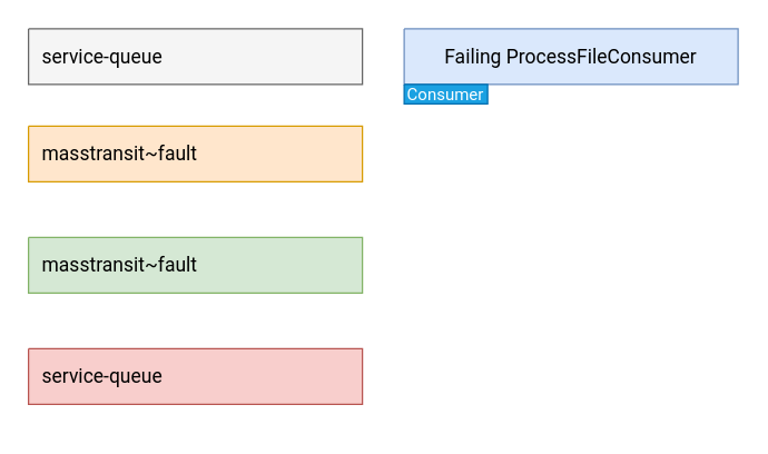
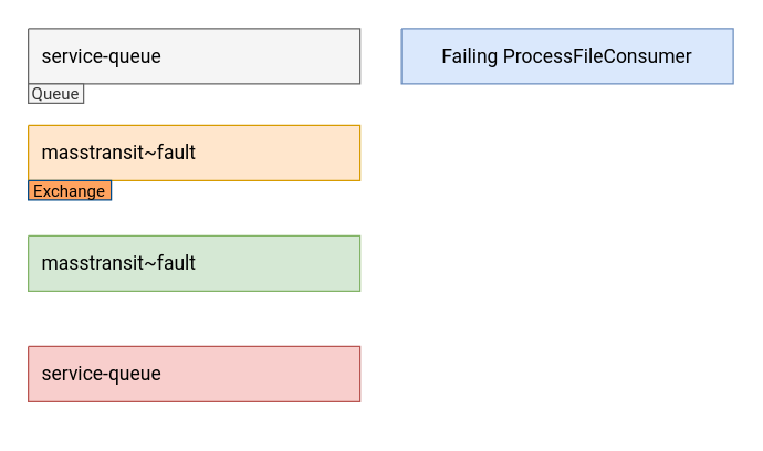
  <mxCell id="0" />
  <mxCell id="1" parent="0" />
  <mxCell id="2" value="" style="group;fontFamily=Roboto;fontSource=https%3A%2F%2Ffonts.googleapis.com%2Fcss%3Ffamily%3DRoboto;" vertex="1" connectable="0" parent="1"><mxGeometry x="20" y="90" width="240" height="54" as="geometry" /></mxCell>
  <mxCell id="3" value="&lt;div style=&quot;font-size: 14px;&quot;&gt;&lt;p style=&quot;text-align: left; margin: 0px; text-indent: 0px; vertical-align: middle; direction: ltr; padding-left: 10px; font-size: 14px;&quot;&gt;&lt;font style=&quot;font-size: 14px;&quot;&gt;masstransit~fault&lt;/font&gt;&lt;br style=&quot;font-size: 14px;&quot;&gt;&lt;/p&gt;&lt;/div&gt;" style="verticalAlign=middle;align=left;overflow=width;vsdxID=77;fillColor=#ffe6cc;shape=stencil(nZBRDoQgDERP03+WHsHFe5iISyOCQdT19kIaIxq//Jtp3zTpAFaTaUYNUkwx+F6v1EYD+AUpyRkdKCYFqACrzgf9C352LfuxyWRWg1/yhT/nRE5IsZWuZtCSK8CPeI0e/hF+jV7AJM4PO7KWCyr390bSiNtEtQM=);strokeColor=#d79b00;spacingTop=-3;spacingBottom=-3;spacingLeft=1;spacingRight=1;points=[[0.5,1,0],[0.5,0,0],[1,0.5,0],[0,0.5,0]];labelBackgroundColor=none;rounded=0;html=1;whiteSpace=wrap;fontFamily=Roboto;fontSize=14;fontSource=https%3A%2F%2Ffonts.googleapis.com%2Fcss%3Ffamily%3DRoboto;" vertex="1" parent="2"><mxGeometry width="240" height="40" as="geometry" /></mxCell>
+ <mxCell id="4" value="Exchange" style="verticalAlign=middle;align=center;overflow=width;vsdxID=78;fillColor=#ffa35f;gradientColor=none;shape=stencil(nZBRDoQgDERP03+WHsHFe5iISyOCQdT19kIaIxq//Jtp3zTpAFaTaUYNUkwx+F6v1EYD+AUpyRkdKCYFqACrzgf9C352LfuxyWRWg1/yhT/nRE5IsZWuZtCSK8CPeI0e/hF+jV7AJM4PO7KWCyr390bSiNtEtQM=);strokeColor=#004a89;spacingTop=-3;spacingBottom=-3;spacingLeft=1;spacingRight=1;points=[[0.5,1,0],[0.5,0,0],[1,0.5,0],[0,0.5,0]];labelBackgroundColor=none;rounded=0;html=1;whiteSpace=wrap;fontFamily=Roboto;fontSize=12;fontSource=https%3A%2F%2Ffonts.googleapis.com%2Fcss%3Ffamily%3DRoboto;" vertex="1" parent="2"><mxGeometry y="40" width="60" height="14" as="geometry" /></mxCell>
  <mxCell id="5" value="" style="group;fontFamily=Roboto;fontSource=https%3A%2F%2Ffonts.googleapis.com%2Fcss%3Ffamily%3DRoboto;" vertex="1" connectable="0" parent="1"><mxGeometry x="20" y="170" width="240" height="54" as="geometry" /></mxCell>
  <mxCell id="6" value="&lt;div style=&quot;font-size: 14px;&quot;&gt;&lt;p style=&quot;text-align: left; margin: 0px; text-indent: 0px; vertical-align: middle; direction: ltr; font-size: 14px; padding-left: 10px;&quot;&gt;&lt;font style=&quot;font-size: 14px; color: rgb(0, 0, 0); direction: ltr; letter-spacing: 0px; line-height: 120%; opacity: 1;&quot;&gt;masstransit~fault&lt;/font&gt;&lt;/p&gt;&lt;/div&gt;" style="verticalAlign=middle;align=left;overflow=width;vsdxID=173;fillColor=#d5e8d4;shape=stencil(nZBRDoQgDERP03+WHsHFe5iISyOCQdT19kIaIxq//Jtp3zTpAFaTaUYNUkwx+F6v1EYD+AUpyRkdKCYFqACrzgf9C352LfuxyWRWg1/yhT/nRE5IsZWuZtCSK8CPeI0e/hF+jV7AJM4PO7KWCyr390bSiNtEtQM=);strokeColor=#82b366;spacingTop=-3;spacingBottom=-3;spacingLeft=1;spacingRight=1;points=[[0.5,1,0],[0.5,0,0],[1,0.5,0],[0,0.5,0]];labelBackgroundColor=none;rounded=0;html=1;whiteSpace=wrap;fontFamily=Roboto;fontSize=14;fontSource=https%3A%2F%2Ffonts.googleapis.com%2Fcss%3Ffamily%3DRoboto;" vertex="1" parent="5"><mxGeometry width="240" height="40" as="geometry" /></mxCell>
  <mxCell id="7" value="" style="group;fontFamily=Roboto;fontSource=https%3A%2F%2Ffonts.googleapis.com%2Fcss%3Ffamily%3DRoboto;" vertex="1" connectable="0" parent="1"><mxGeometry x="20" y="250" width="240" height="54" as="geometry" /></mxCell>
  <mxCell id="8" value="&lt;div style=&quot;font-size: 14px;&quot;&gt;&lt;p style=&quot;text-align: left; margin: 0px; text-indent: 0px; vertical-align: middle; direction: ltr; padding-left: 10px; font-size: 14px;&quot;&gt;&lt;span style=&quot;letter-spacing: 0px; background-color: initial;&quot;&gt;service-queue&lt;/span&gt;&lt;br&gt;&lt;/p&gt;&lt;/div&gt;" style="verticalAlign=middle;align=left;overflow=width;vsdxID=80;fillColor=#f8cecc;shape=stencil(nZBRDoQgDERP03+WHsHFe5iISyOCQdT19kIaIxq//Jtp3zTpAFaTaUYNUkwx+F6v1EYD+AUpyRkdKCYFqACrzgf9C352LfuxyWRWg1/yhT/nRE5IsZWuZtCSK8CPeI0e/hF+jV7AJM4PO7KWCyr390bSiNtEtQM=);strokeColor=#b85450;spacingTop=-3;spacingBottom=-3;spacingLeft=1;spacingRight=1;points=[[0.5,1,0],[0.5,0,0],[1,0.5,0],[0,0.5,0]];labelBackgroundColor=none;rounded=0;html=1;whiteSpace=wrap;fontFamily=Roboto;fontSource=https%3A%2F%2Ffonts.googleapis.com%2Fcss%3Ffamily%3DRoboto;fontSize=14;" vertex="1" parent="7"><mxGeometry width="240" height="40" as="geometry" /></mxCell>
  <mxCell id="9" value="" style="group;fontFamily=Roboto;fontSource=https%3A%2F%2Ffonts.googleapis.com%2Fcss%3Ffamily%3DRoboto;" vertex="1" connectable="0" parent="1"><mxGeometry x="20" y="20" width="240" height="54" as="geometry" /></mxCell>
  <mxCell id="10" value="&lt;div style=&quot;font-size: 14px;&quot;&gt;&lt;p style=&quot;text-align: left; margin: 0px; text-indent: 0px; vertical-align: middle; direction: ltr; padding-left: 10px; font-size: 14px;&quot;&gt;&lt;font style=&quot;font-size: 14px; color: rgb(0, 0, 0); direction: ltr; letter-spacing: 0px; line-height: 120%; opacity: 1;&quot;&gt;service-queue&lt;/font&gt;&lt;/p&gt;&lt;/div&gt;" style="verticalAlign=middle;align=left;overflow=width;vsdxID=80;fillColor=#f5f5f5;shape=stencil(nZBRDoQgDERP03+WHsHFe5iISyOCQdT19kIaIxq//Jtp3zTpAFaTaUYNUkwx+F6v1EYD+AUpyRkdKCYFqACrzgf9C352LfuxyWRWg1/yhT/nRE5IsZWuZtCSK8CPeI0e/hF+jV7AJM4PO7KWCyr390bSiNtEtQM=);strokeColor=#666666;spacingTop=-3;spacingBottom=-3;spacingLeft=1;spacingRight=1;points=[[0.5,1,0],[0.5,0,0],[1,0.5,0],[0,0.5,0]];labelBackgroundColor=none;rounded=0;html=1;whiteSpace=wrap;fontFamily=Roboto;fontSize=14;fontSource=https%3A%2F%2Ffonts.googleapis.com%2Fcss%3Ffamily%3DRoboto;fontColor=#333333;" vertex="1" parent="9"><mxGeometry width="240" height="40" as="geometry" /></mxCell>
+ <mxCell id="11" value="Queue" style="verticalAlign=middle;align=center;overflow=width;vsdxID=81;fillColor=#f5f5f5;shape=stencil(nZBRDoQgDERP03+WHsHFe5iISyOCQdT19kIaIxq//Jtp3zTpAFaTaUYNUkwx+F6v1EYD+AUpyRkdKCYFqACrzgf9C352LfuxyWRWg1/yhT/nRE5IsZWuZtCSK8CPeI0e/hF+jV7AJM4PO7KWCyr390bSiNtEtQM=);strokeColor=#666666;spacingTop=-3;spacingBottom=-3;spacingLeft=1;spacingRight=1;points=[[0.5,1,0],[0.5,0,0],[1,0.5,0],[0,0.5,0]];labelBackgroundColor=none;rounded=0;html=1;whiteSpace=wrap;fontFamily=Roboto;fontSize=12;fontSource=https%3A%2F%2Ffonts.googleapis.com%2Fcss%3Ffamily%3DRoboto;fontColor=#333333;" vertex="1" parent="9"><mxGeometry y="40" width="40" height="14" as="geometry" /></mxCell>
  <mxCell id="12" value="" style="group" vertex="1" connectable="0" parent="1"><mxGeometry x="290" y="20" width="240" height="54" as="geometry" /></mxCell>
  <mxCell id="13" value="&lt;div style=&quot;font-size: 14px;&quot;&gt;&lt;p style=&quot;text-align: center; margin: 0px; text-indent: 0px; vertical-align: middle; direction: ltr; font-size: 14px;&quot;&gt;&lt;font style=&quot;font-size: 14px; direction: ltr; letter-spacing: 0px; line-height: 120%; opacity: 1;&quot;&gt;&lt;span style=&quot;font-size: 14px; background-color: initial;&quot;&gt;Failing ProcessFileConsumer&lt;/span&gt;&lt;/font&gt;&lt;/p&gt;&lt;/div&gt;" style="verticalAlign=middle;align=center;overflow=width;vsdxID=70;fillColor=#dae8fc;shape=stencil(nZBRDoQgDERP03+WHsHFe5iISyOCQdT19kIaIxq//Jtp3zTpAFaTaUYNUkwx+F6v1EYD+AUpyRkdKCYFqACrzgf9C352LfuxyWRWg1/yhT/nRE5IsZWuZtCSK8CPeI0e/hF+jV7AJM4PO7KWCyr390bSiNtEtQM=);strokeColor=#6c8ebf;spacingTop=-3;spacingBottom=-3;spacingLeft=1;spacingRight=1;points=[[0.5,1,0],[0.5,0,0],[1,0.5,0],[0,0.5,0]];labelBackgroundColor=none;rounded=0;html=1;whiteSpace=wrap;fontFamily=Roboto;fontSize=14;fontSource=https%3A%2F%2Ffonts.googleapis.com%2Fcss%3Ffamily%3DRoboto;fontColor=default;" vertex="1" parent="12"><mxGeometry width="240" height="40" as="geometry" /></mxCell>
- <mxCell id="14" value="Consumer" style="verticalAlign=middle;align=center;overflow=width;vsdxID=78;fillColor=#1ba1e2;shape=stencil(nZBRDoQgDERP03+WHsHFe5iISyOCQdT19kIaIxq//Jtp3zTpAFaTaUYNUkwx+F6v1EYD+AUpyRkdKCYFqACrzgf9C352LfuxyWRWg1/yhT/nRE5IsZWuZtCSK8CPeI0e/hF+jV7AJM4PO7KWCyr390bSiNtEtQM=);strokeColor=#006EAF;spacingTop=-3;spacingBottom=-3;spacingLeft=1;spacingRight=1;points=[[0.5,1,0],[0.5,0,0],[1,0.5,0],[0,0.5,0]];labelBackgroundColor=none;rounded=0;html=1;whiteSpace=wrap;fontFamily=Roboto;fontSize=12;fontSource=https%3A%2F%2Ffonts.googleapis.com%2Fcss%3Ffamily%3DRoboto;fontColor=#ffffff;" vertex="1" parent="12"><mxGeometry y="40" width="60" height="14" as="geometry" /></mxCell>
